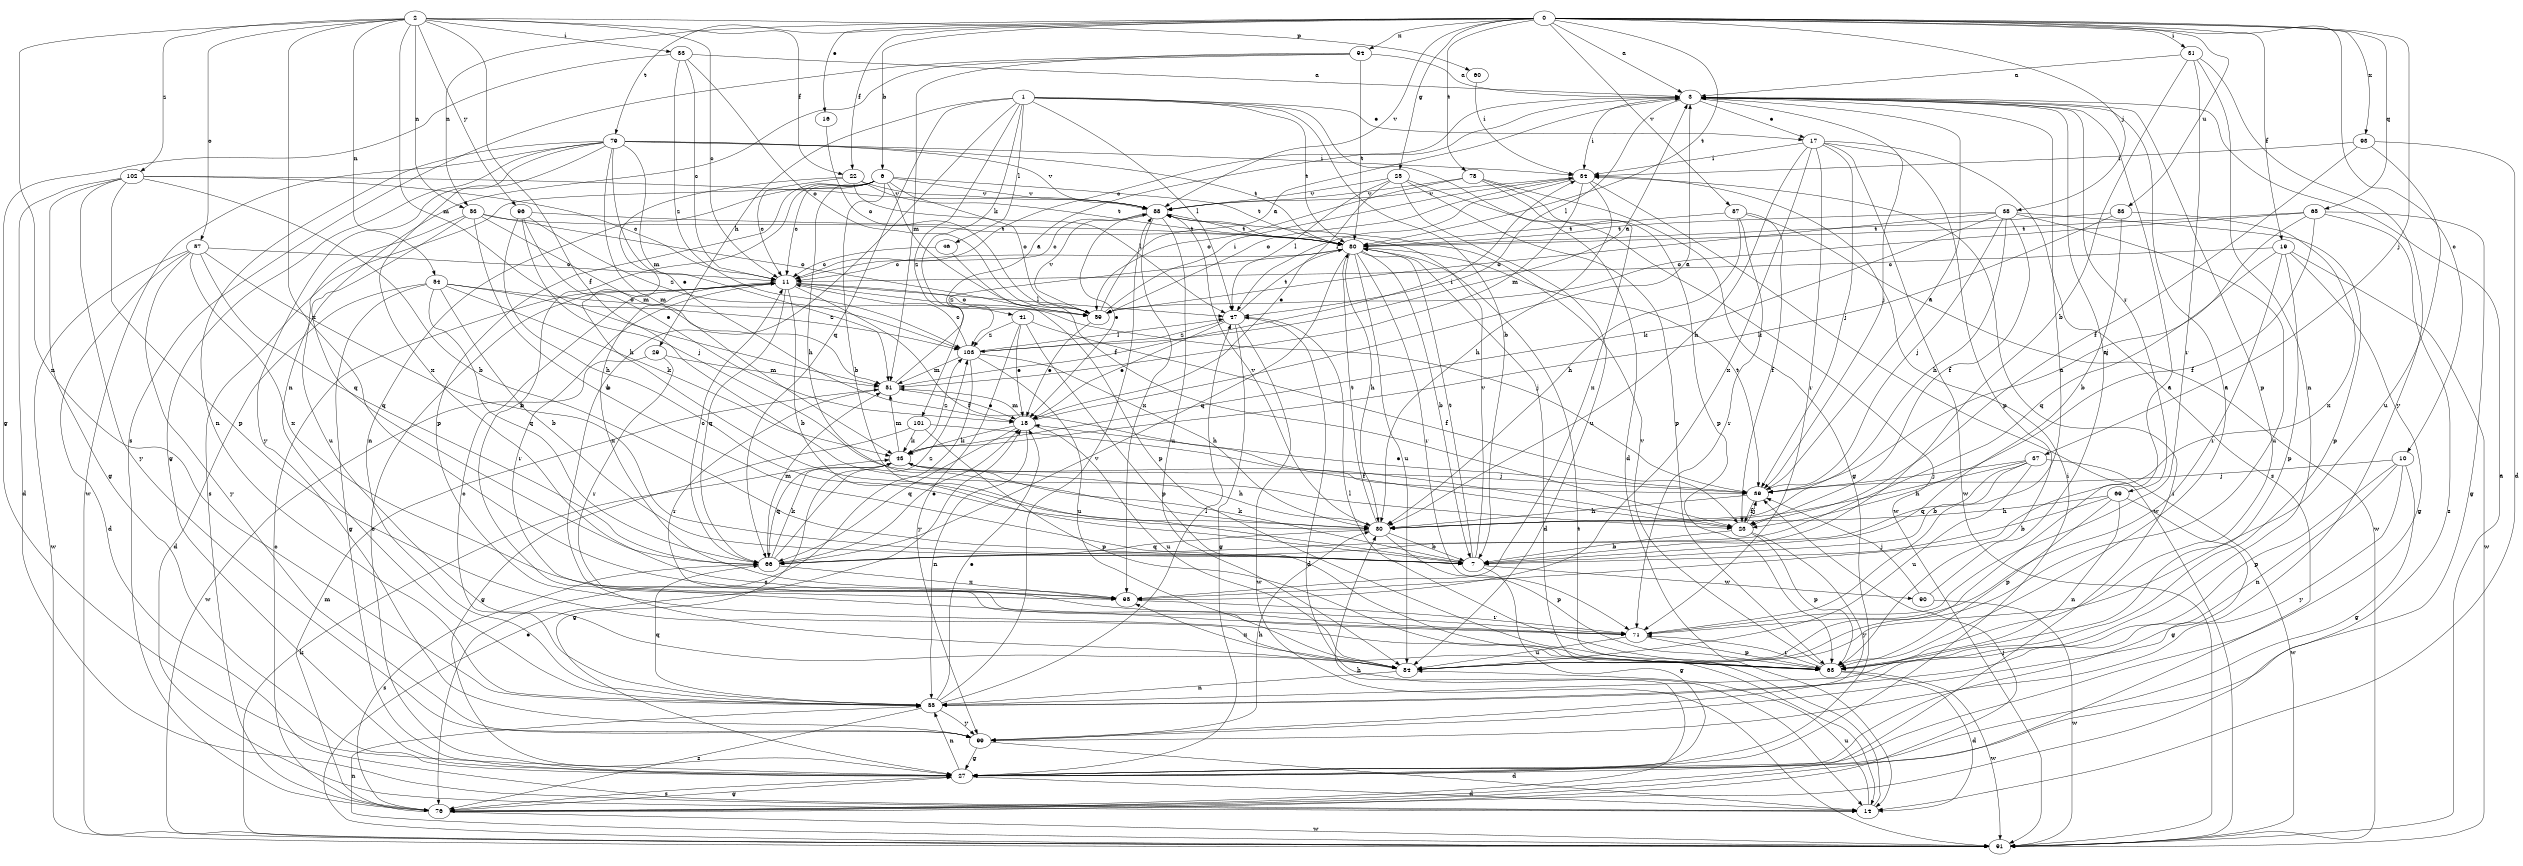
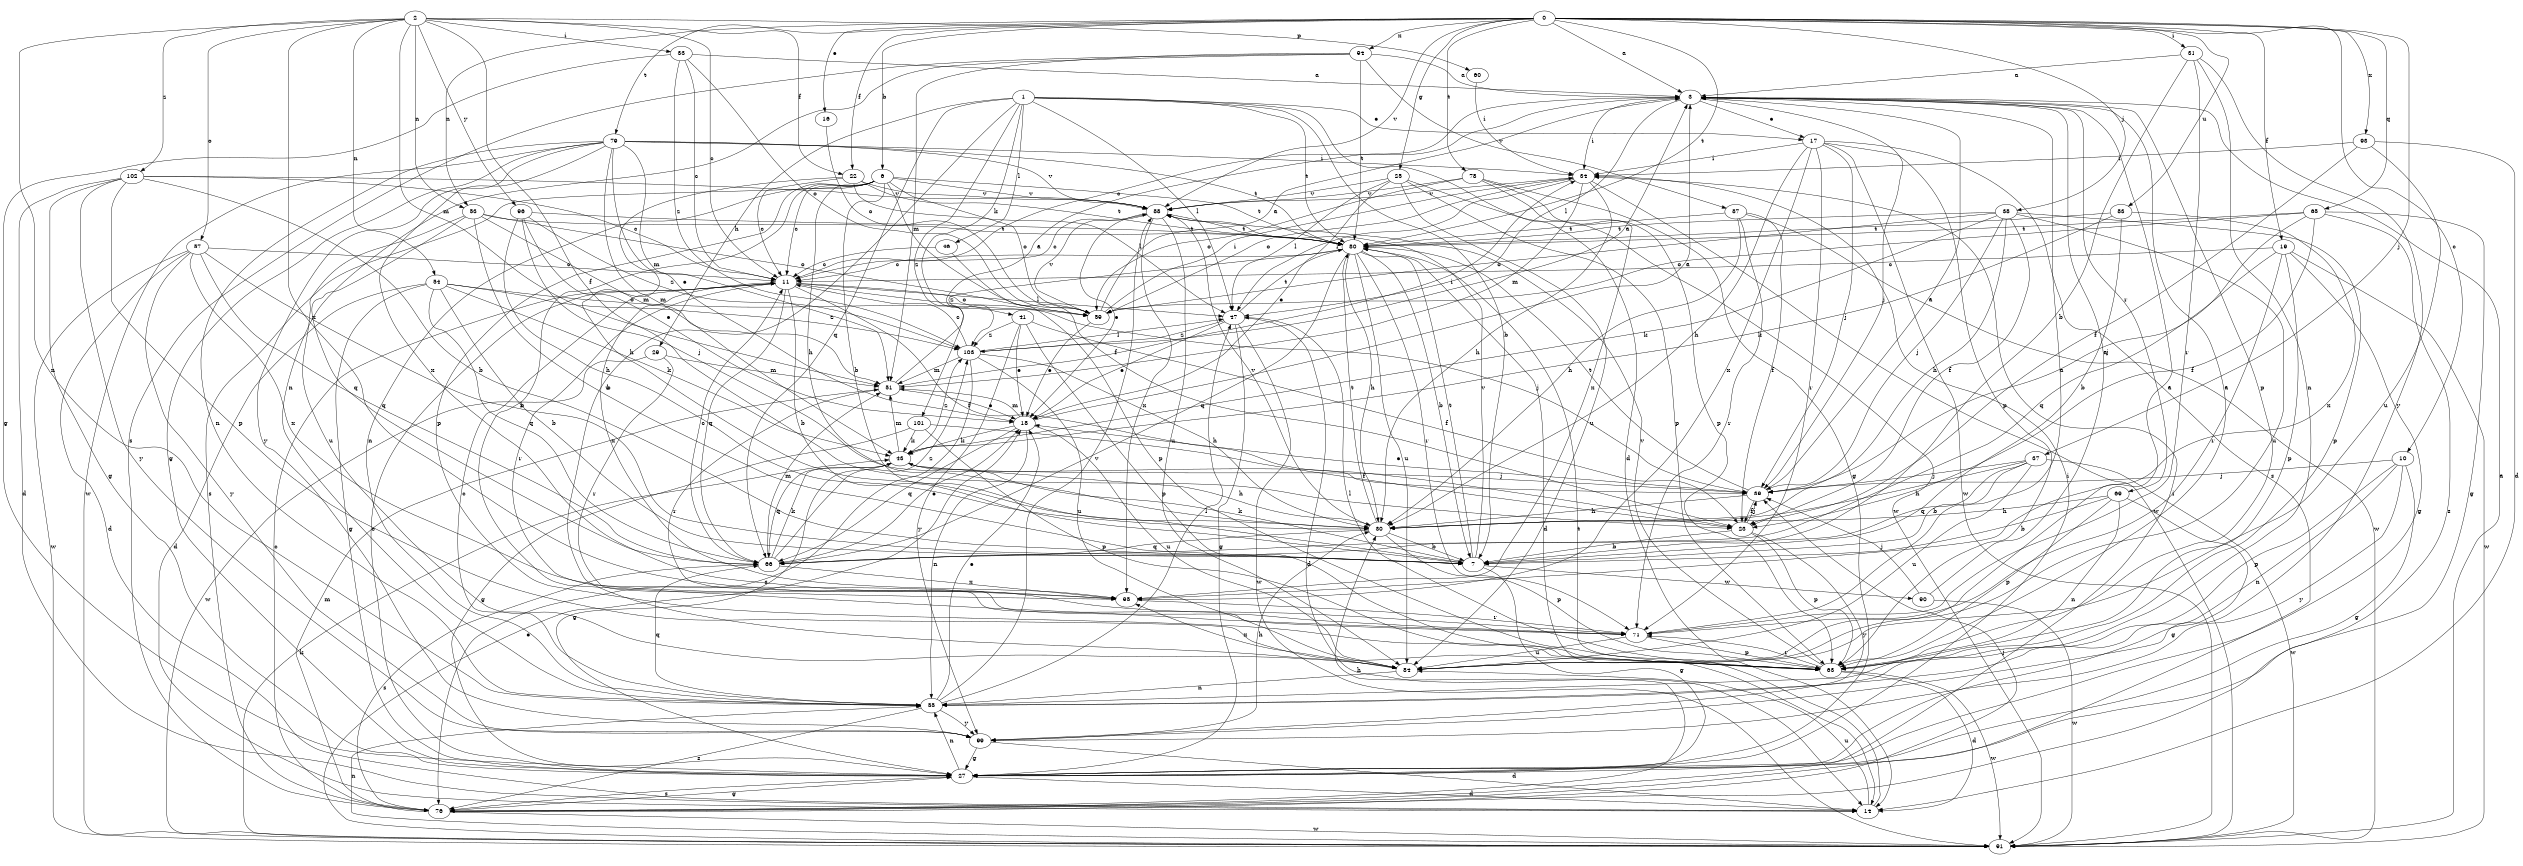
  strict digraph {
    0
    3
    6
    10
    16
    19
    22
    25
    31
    37
    38
    53
    65
    78
    79
    80
    83
    87
    88
    93
    94
    17
    47
    11
    34
    39
    63
    69
    7
    23
    55
    30
    59
    71
    76
    27
    99
    66
    91
    84
    18
    43
    51
    95
    14
    103
    1
    29
    41
    46
    101
    90
    2
    33
    54
    57
    60
    96
    102
    0 -> 3 [label=a]
    0 -> 6 [label=b]
    0 -> 10 [label=c]
    0 -> 16 [label=e]
    0 -> 19 [label=f]
    0 -> 22 [label=f]
    0 -> 25 [label=g]
    0 -> 31 [label=i]
    0 -> 37 [label=j]
    0 -> 38 [label=j]
    0 -> 53 [label=n]
    0 -> 65 [label=q]
    0 -> 78 [label=t]
    0 -> 79 [label=t]
    0 -> 80 [label=t]
    0 -> 83 [label=u]
-   0 -> 87 [label=v]
+   94 -> 87 [label=v]
    0 -> 88 [label=v]
    0 -> 93 [label=x]
    0 -> 94 [label=x]
    3 -> 17 [label=e]
    3 -> 47 [label=l]
    3 -> 11 [label=c]
    3 -> 34 [label=i]
    3 -> 39 [label=j]
    3 -> 63 [label=p]
    3 -> 69 [label=r]
    6 -> 80 [label=t]
    6 -> 88 [label=v]
    6 -> 11 [label=c]
    6 -> 63 [label=p]
    6 -> 7 [label=b]
    6 -> 23 [label=f]
    6 -> 55 [label=n]
    6 -> 30 [label=h]
    6 -> 59 [label=o]
    6 -> 71 [label=r]
    6 -> 76 [label=s]
    10 -> 39 [label=j]
    10 -> 63 [label=p]
    10 -> 55 [label=n]
    10 -> 27 [label=g]
    10 -> 99 [label=y]
    16 -> 59 [label=o]
    19 -> 11 [label=c]
    19 -> 63 [label=p]
    19 -> 71 [label=r]
    19 -> 27 [label=g]
    19 -> 66 [label=q]
    19 -> 91 [label=w]
    22 -> 80 [label=t]
    22 -> 88 [label=v]
    22 -> 47 [label=l]
    22 -> 11 [label=c]
    22 -> 30 [label=h]
    25 -> 88 [label=v]
    25 -> 47 [label=l]
    25 -> 63 [label=p]
    25 -> 91 [label=w]
    25 -> 84 [label=u]
    25 -> 18 [label=e]
    31 -> 3 [label=a]
    31 -> 7 [label=b]
    31 -> 55 [label=n]
    31 -> 71 [label=r]
    31 -> 99 [label=y]
    37 -> 39 [label=j]
    37 -> 7 [label=b]
    37 -> 30 [label=h]
    37 -> 66 [label=q]
    37 -> 91 [label=w]
    37 -> 84 [label=u]
    38 -> 80 [label=t]
    38 -> 39 [label=j]
    38 -> 63 [label=p]
    38 -> 23 [label=f]
    38 -> 30 [label=h]
    38 -> 59 [label=o]
    38 -> 84 [label=u]
    38 -> 43 [label=k]
    53 -> 80 [label=t]
    53 -> 7 [label=b]
    53 -> 59 [label=o]
    53 -> 66 [label=q]
    53 -> 84 [label=u]
    53 -> 51 [label=m]
    65 -> 80 [label=t]
    65 -> 39 [label=j]
    65 -> 23 [label=f]
    65 -> 59 [label=o]
    65 -> 76 [label=s]
    65 -> 27 [label=g]
    78 -> 88 [label=v]
    78 -> 63 [label=p]
    78 -> 59 [label=o]
    78 -> 27 [label=g]
    78 -> 95 [label=x]
    79 -> 80 [label=t]
    79 -> 88 [label=v]
    79 -> 34 [label=i]
    79 -> 55 [label=n]
    79 -> 27 [label=g]
    79 -> 99 [label=y]
    79 -> 91 [label=w]
    79 -> 18 [label=e]
    79 -> 43 [label=m]
    79 -> 51 [label=m]
    79 -> 95 [label=x]
    80 -> 11 [label=c]
    80 -> 7 [label=b]
    80 -> 30 [label=h]
    80 -> 71 [label=r]
    80 -> 66 [label=q]
    80 -> 84 [label=u]
    80 -> 14 [label=d]
    80 -> 103 [label=z]
    83 -> 80 [label=t]
    83 -> 7 [label=b]
    83 -> 43 [label=k]
    83 -> 95 [label=x]
    87 -> 80 [label=t]
    87 -> 23 [label=f]
    87 -> 30 [label=h]
    87 -> 71 [label=r]
    87 -> 91 [label=w]
    88 -> 80 [label=t]
    88 -> 11 [label=c]
    88 -> 84 [label=u]
    88 -> 18 [label=e]
    88 -> 95 [label=x]
    93 -> 34 [label=i]
    93 -> 23 [label=f]
    93 -> 84 [label=u]
    93 -> 14 [label=d]
    94 -> 3 [label=a]
    94 -> 80 [label=t]
    94 -> 55 [label=n]
    94 -> 76 [label=s]
    94 -> 51 [label=m]
    17 -> 34 [label=i]
    17 -> 39 [label=j]
    17 -> 63 [label=p]
    17 -> 30 [label=h]
    17 -> 71 [label=r]
    17 -> 76 [label=s]
    17 -> 91 [label=w]
    17 -> 95 [label=x]
    47 -> 80 [label=t]
    47 -> 27 [label=g]
    47 -> 91 [label=w]
    47 -> 18 [label=e]
    47 -> 14 [label=d]
    47 -> 103 [label=z]
    11 -> 47 [label=l]
    11 -> 39 [label=j]
    11 -> 7 [label=b]
    11 -> 23 [label=f]
    11 -> 59 [label=o]
    11 -> 71 [label=r]
    11 -> 66 [label=q]
    11 -> 95 [label=x]
    34 -> 88 [label=v]
    34 -> 47 [label=l]
    34 -> 30 [label=h]
    34 -> 59 [label=o]
    34 -> 91 [label=w]
    34 -> 51 [label=m]
    39 -> 3 [label=a]
-   80 -> 39 [label=t]
+   39 -> 80 [label=t]
    39 -> 23 [label=f]
    39 -> 30 [label=h]
    39 -> 18 [label=e]
    63 -> 3 [label=a]
    63 -> 88 [label=v]
    63 -> 47 [label=l]
    63 -> 71 [label=r]
    63 -> 91 [label=w]
    63 -> 14 [label=d]
    69 -> 63 [label=p]
    69 -> 7 [label=b]
    69 -> 55 [label=n]
    69 -> 30 [label=h]
    69 -> 27 [label=g]
    7 -> 80 [label=t]
    7 -> 88 [label=v]
    7 -> 27 [label=g]
    7 -> 43 [label=k]
    7 -> 90 [label=w]
    23 -> 39 [label=j]
    23 -> 63 [label=p]
    23 -> 7 [label=b]
    23 -> 99 [label=y]
    55 -> 88 [label=v]
    55 -> 47 [label=l]
    55 -> 11 [label=c]
    55 -> 76 [label=s]
    55 -> 99 [label=y]
    55 -> 66 [label=q]
    55 -> 18 [label=e]
    30 -> 80 [label=t]
    30 -> 88 [label=v]
    30 -> 63 [label=p]
    30 -> 7 [label=b]
    30 -> 66 [label=q]
    59 -> 3 [label=a]
    59 -> 88 [label=v]
    59 -> 34 [label=i]
    59 -> 18 [label=e]
    71 -> 3 [label=a]
    71 -> 63 [label=p]
    71 -> 84 [label=u]
    76 -> 11 [label=c]
    76 -> 34 [label=i]
    76 -> 39 [label=j]
    76 -> 30 [label=h]
    76 -> 27 [label=g]
    76 -> 91 [label=w]
    76 -> 51 [label=m]
    27 -> 11 [label=c]
    27 -> 34 [label=i]
    27 -> 55 [label=n]
    27 -> 76 [label=s]
    27 -> 14 [label=d]
    99 -> 30 [label=h]
    99 -> 27 [label=g]
    99 -> 14 [label=d]
    66 -> 11 [label=c]
    66 -> 76 [label=s]
    66 -> 18 [label=e]
    66 -> 43 [label=k]
    66 -> 51 [label=m]
    66 -> 95 [label=x]
    66 -> 103 [label=z]
    91 -> 3 [label=a]
    91 -> 55 [label=n]
    91 -> 18 [label=e]
    91 -> 43 [label=k]
    84 -> 3 [label=a]
    84 -> 55 [label=n]
    84 -> 95 [label=x]
    18 -> 3 [label=a]
    18 -> 55 [label=n]
    18 -> 66 [label=q]
    18 -> 84 [label=u]
    18 -> 43 [label=k]
    18 -> 51 [label=m]
    43 -> 39 [label=j]
    43 -> 30 [label=h]
    43 -> 27 [label=g]
    43 -> 66 [label=q]
    43 -> 51 [label=m]
    43 -> 103 [label=z]
    51 -> 3 [label=a]
    51 -> 34 [label=i]
    51 -> 71 [label=r]
    51 -> 18 [label=e]
    95 -> 71 [label=r]
    14 -> 80 [label=t]
    14 -> 84 [label=u]
    103 -> 3 [label=a]
    103 -> 47 [label=l]
    103 -> 11 [label=c]
    103 -> 30 [label=h]
    103 -> 76 [label=s]
    103 -> 84 [label=u]
    103 -> 51 [label=m]
    1 -> 80 [label=t]
    1 -> 17 [label=e]
    1 -> 47 [label=l]
    1 -> 7 [label=b]
    1 -> 66 [label=q]
    1 -> 84 [label=u]
    1 -> 14 [label=d]
    1 -> 29 [label=h]
    1 -> 41 [label=k]
    1 -> 46 [label=l]
    1 -> 101 [label=z]
    29 -> 71 [label=r]
    29 -> 91 [label=w]
    29 -> 51 [label=m]
    41 -> 63 [label=p]
    41 -> 23 [label=f]
    41 -> 99 [label=y]
    41 -> 18 [label=e]
    41 -> 103 [label=z]
    46 -> 11 [label=c]
    46 -> 63 [label=p]
    101 -> 63 [label=p]
    101 -> 23 [label=f]
    101 -> 27 [label=g]
    101 -> 43 [label=k]
    90 -> 3 [label=a]
    90 -> 39 [label=j]
    90 -> 91 [label=w]
    2 -> 22 [label=f]
    2 -> 53 [label=n]
    2 -> 11 [label=c]
    2 -> 23 [label=f]
    2 -> 55 [label=n]
    2 -> 51 [label=m]
    2 -> 95 [label=x]
    2 -> 33 [label=i]
    2 -> 54 [label=n]
    2 -> 57 [label=o]
    2 -> 60 [label=p]
    2 -> 96 [label=y]
    2 -> 102 [label=z]
    33 -> 3 [label=a]
    33 -> 11 [label=c]
    33 -> 59 [label=o]
    33 -> 27 [label=g]
    33 -> 103 [label=z]
    54 -> 7 [label=b]
    54 -> 59 [label=o]
    54 -> 27 [label=g]
    54 -> 66 [label=q]
    54 -> 43 [label=k]
    54 -> 14 [label=d]
    54 -> 103 [label=z]
    57 -> 11 [label=c]
    57 -> 7 [label=b]
    57 -> 99 [label=y]
    57 -> 66 [label=q]
    57 -> 91 [label=w]
    57 -> 95 [label=x]
    57 -> 14 [label=d]
    60 -> 34 [label=i]
    96 -> 80 [label=t]
    96 -> 39 [label=j]
    96 -> 30 [label=h]
    96 -> 18 [label=e]
    96 -> 103 [label=z]
    102 -> 88 [label=v]
    102 -> 11 [label=c]
    102 -> 63 [label=p]
    102 -> 7 [label=b]
    102 -> 27 [label=g]
    102 -> 99 [label=y]
    102 -> 14 [label=d]
  }
